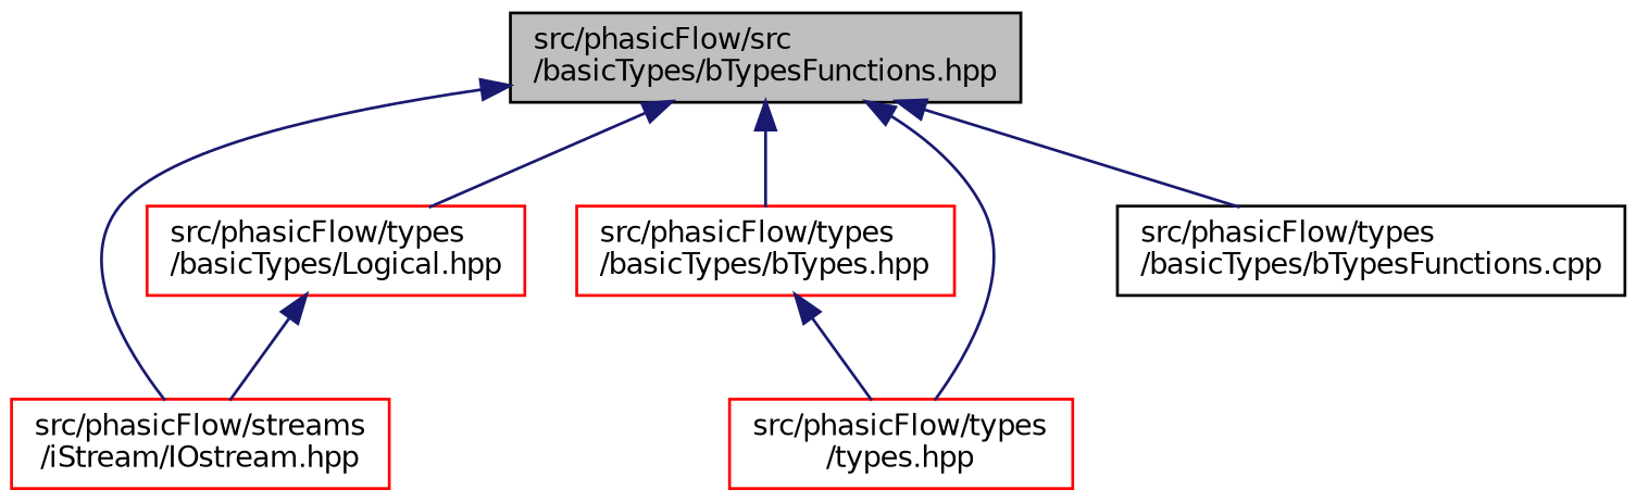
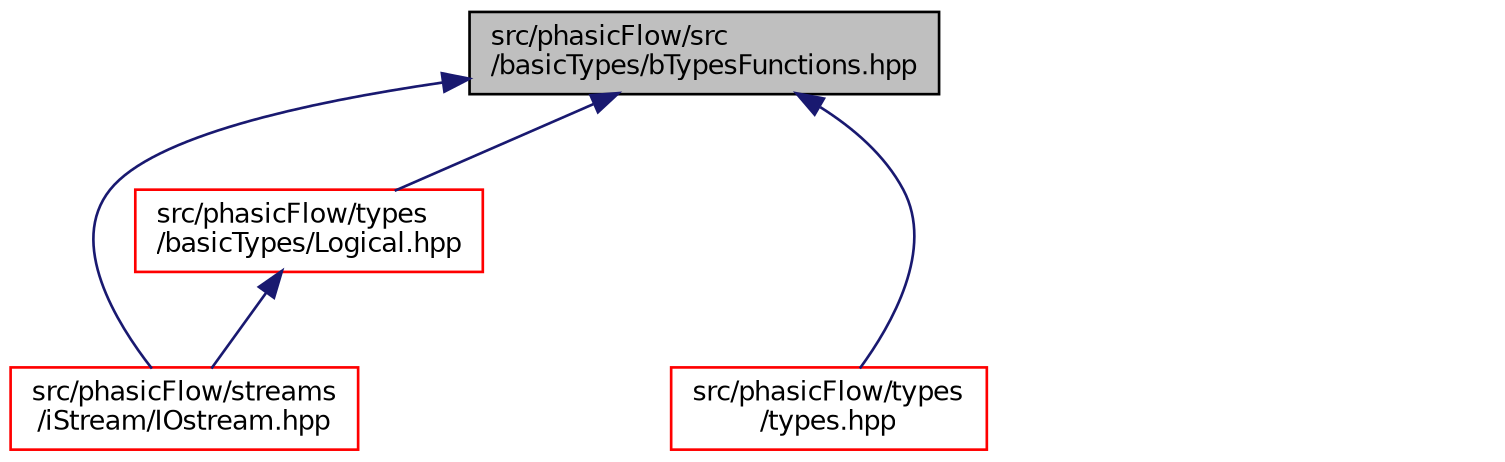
  digraph {
    node [color=red fillcolor=white fontname=Helvetica fontsize=10 shape=record style=filled]
    edge [color=midnightblue dir=back fontname=Helvetica fontsize=10 labelfontname=Helvetica labelfontsize=10 style=solid]
    n1 [color=black fillcolor=grey75 fontcolor=black height=0.2 label="src/phasicFlow/src\l/basicTypes/bTypesFunctions.hpp" width=0.4]
    n2 [height=0.2 label="src/phasicFlow/streams\l/iStream/IOstream.hpp" width=0.4]
-   n3 [height=0.2 label="src/phasicFlow/types\l/basicTypes/bTypes.hpp" width=0.4]
    n4 [height=0.2 label="src/phasicFlow/types\l/types.hpp" width=0.4]
    n5 [height=0.2 label="src/phasicFlow/types\l/basicTypes/Logical.hpp" width=0.4]
-   n6 [color=black height=0.2 label="src/phasicFlow/types\l/basicTypes/bTypesFunctions.cpp" width=0.4]
    n1 -> n2
-   n1 -> n3
    n1 -> n4
    n1 -> n5
-   n1 -> n6
-   n3 -> n4
    n5 -> n2
  }
